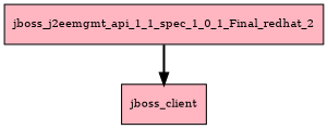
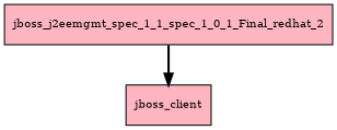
  digraph {
    node [fontsize=10.0 shape=box style=filled fillcolor=lightpink color=black]
-   jboss_j2eemgmt_api_1_1_spec_1_0_1_Final_redhat_2
+   jboss_j2eemgmt_api_1_1_spec_1_0_1_Final_redhat_2 [label=jboss_j2eemgmt_spec_1_1_spec_1_0_1_Final_redhat_2]
    jboss_client
    jboss_j2eemgmt_api_1_1_spec_1_0_1_Final_redhat_2 -> jboss_client [style=bold]
  }
